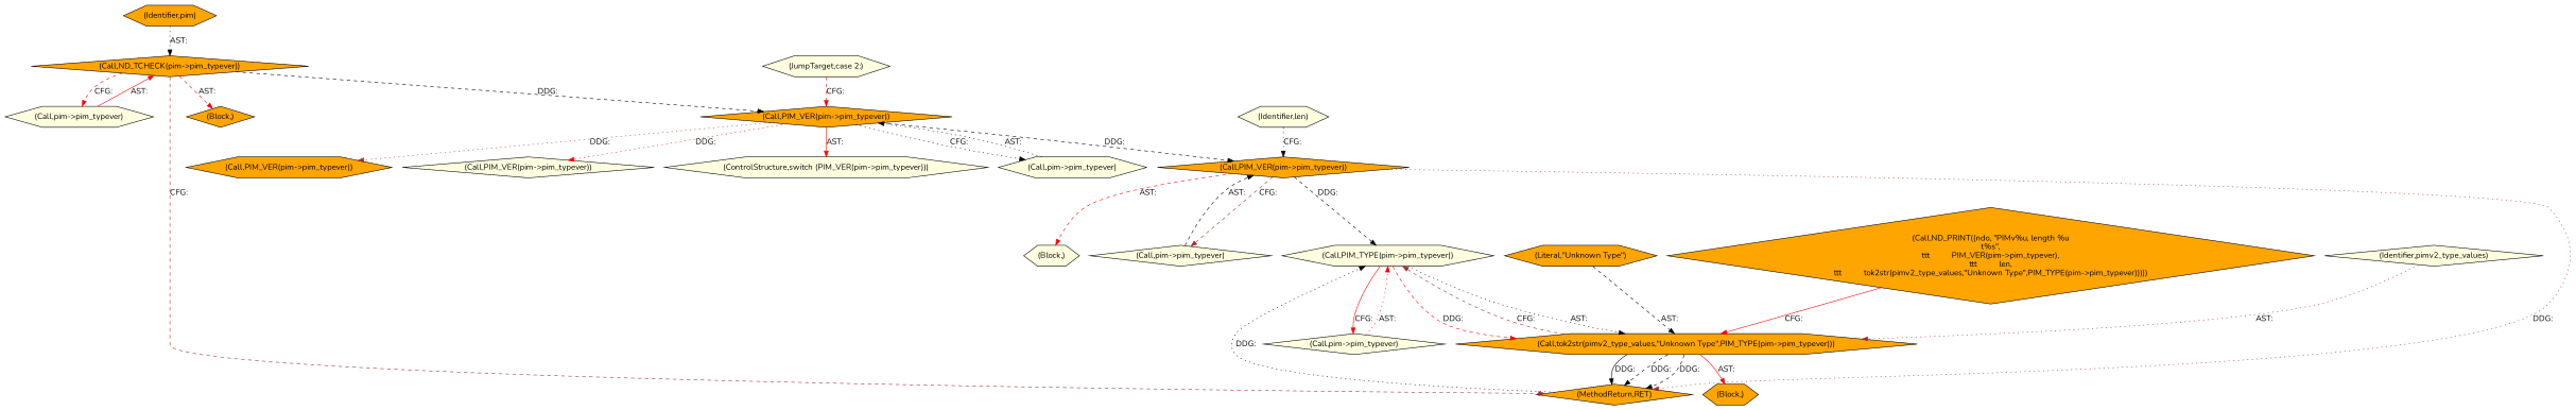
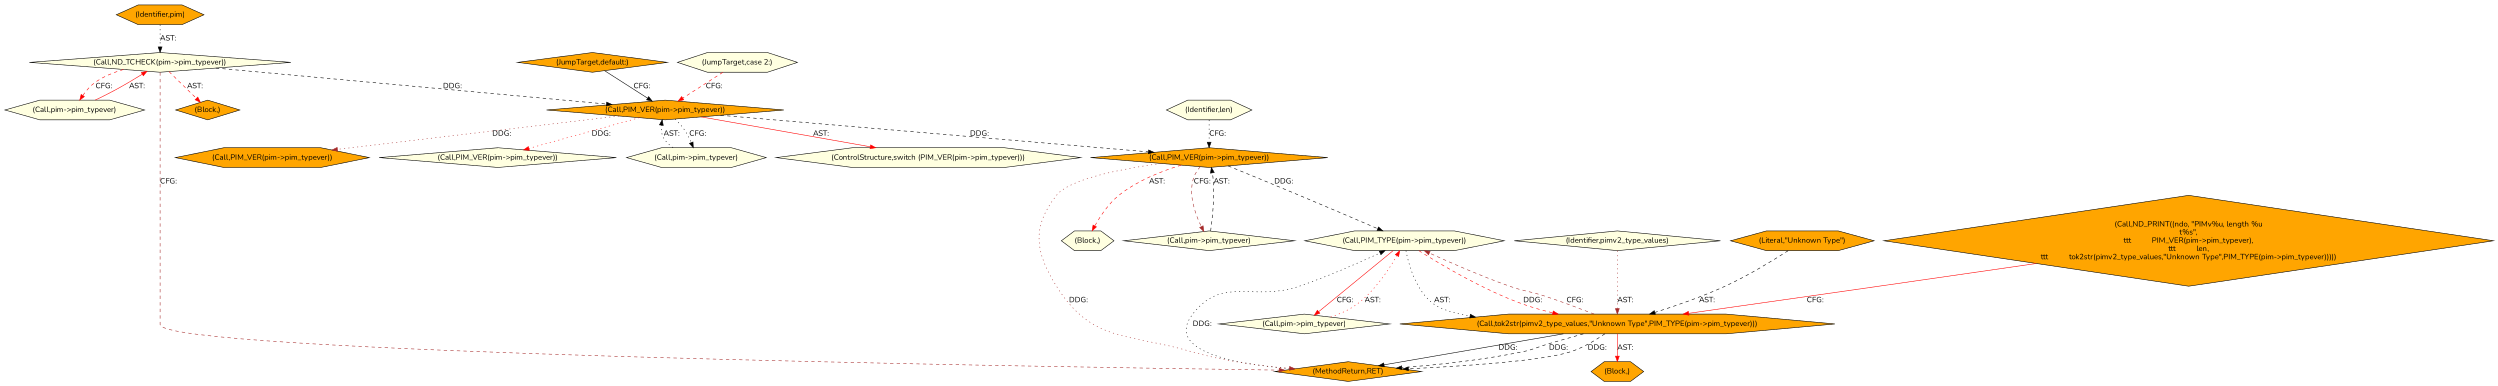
  digraph {
    fontname=Nunito
    node [fillcolor=lightyellow fontname=Nunito shape=hexagon style=filled]
    edge [color=black fontname=Nunito style=dashed]
    n1 [label="(Call,PIM_TYPE(pim->pim_typever))"]
    n2 [fillcolor=orange label="(Call,tok2str(pimv2_type_values,\"Unknown Type\",PIM_TYPE(pim->pim_typever)))"]
    n3 [label="(Call,pim->pim_typever)" shape=diamond]
    n4 [fillcolor=orange label="(MethodReturn,RET)" shape=diamond]
    n5 [fillcolor=orange label="(Block,)"]
    n6 [fillcolor=orange label="(Call,PIM_VER(pim->pim_typever))" shape=diamond]
    n7 [label="(Block,)"]
    n8 [label="(Call,pim->pim_typever)" shape=diamond]
    n9 [fillcolor=orange label="(Call,PIM_VER(pim->pim_typever))" shape=diamond]
    n10 [label="(Call,pim->pim_typever)"]
    n11 [fillcolor=orange label="(Call,PIM_VER(pim->pim_typever))"]
    n12 [label="(Call,PIM_VER(pim->pim_typever))" shape=diamond]
    n13 [label="(ControlStructure,switch (PIM_VER(pim->pim_typever)))"]
-   n14 [fillcolor=orange label="(Call,ND_TCHECK(pim->pim_typever))" shape=diamond]
+   n14 [label="(Call,ND_TCHECK(pim->pim_typever))" shape=diamond]
    n15 [fillcolor=orange label="(Block,)" shape=diamond]
    n16 [label="(Call,pim->pim_typever)"]
+   n17 [fillcolor=orange label="(JumpTarget,default:)" shape=diamond]
    n18 [label="(Identifier,pimv2_type_values)" shape=diamond]
    n19 [fillcolor=orange label="(Identifier,pim)"]
    n20 [label="(JumpTarget,case 2:)"]
    n21 [fillcolor=orange label="(Literal,\"Unknown Type\")"]
    n22 [fillcolor=orange label="(Call,ND_PRINT((ndo, \"PIMv%u, length %u\n\t%s\",\n\t\t\t          PIM_VER(pim->pim_typever),\n\t\t\t          len,\n\t\t\t          tok2str(pimv2_type_values,\"Unknown Type\",PIM_TYPE(pim->pim_typever)))))" shape=diamond]
    n23 [label="(Identifier,len)"]
    n1 -> n2 [label="AST: " style=dotted]
    n1 -> n2 [color=red label="DDG: "]
    n1 -> n3 [color=red label="CFG: " style=solid]
    n2 -> n1 [color=brown label="CFG: "]
    n2 -> n4 [label="DDG: " style=solid]
    n2 -> n4 [label="DDG: "]
    n2 -> n4 [label="DDG: "]
    n2 -> n5 [color=red label="AST: " style=solid]
    n3 -> n1 [color=red label="AST: " style=dotted]
    n4 -> n1 [label="DDG: " style=dotted]
    n6 -> n1 [label="DDG: "]
    n6 -> n4 [color=brown label="DDG: " style=dotted]
    n6 -> n7 [color=red label="AST: "]
    n6 -> n8 [color=brown label="CFG: "]
    n8 -> n6 [label="AST: "]
    n9 -> n6 [label="DDG: "]
    n9 -> n10 [label="CFG: " style=dotted]
    n9 -> n11 [color=brown label="DDG: " style=dotted]
    n9 -> n12 [color=red label="DDG: " style=dotted]
    n9 -> n13 [color=red label="AST: " style=solid]
    n10 -> n9 [label="AST: " style=dotted]
    n14 -> n4 [color=brown label="CFG: "]
    n14 -> n9 [label="DDG: "]
    n14 -> n15 [color=red label="AST: "]
    n14 -> n16 [color=red label="CFG: "]
    n16 -> n14 [color=red label="AST: " style=solid]
+   n17 -> n9 [label="CFG: " style=solid]
    n18 -> n2 [color=brown label="AST: " style=dotted]
    n19 -> n14 [label="AST: " style=dotted]
    n20 -> n9 [color=red label="CFG: "]
    n21 -> n2 [label="AST: "]
    n22 -> n2 [color=red label="CFG: " style=solid]
    n23 -> n6 [label="CFG: " style=dotted]
  }
